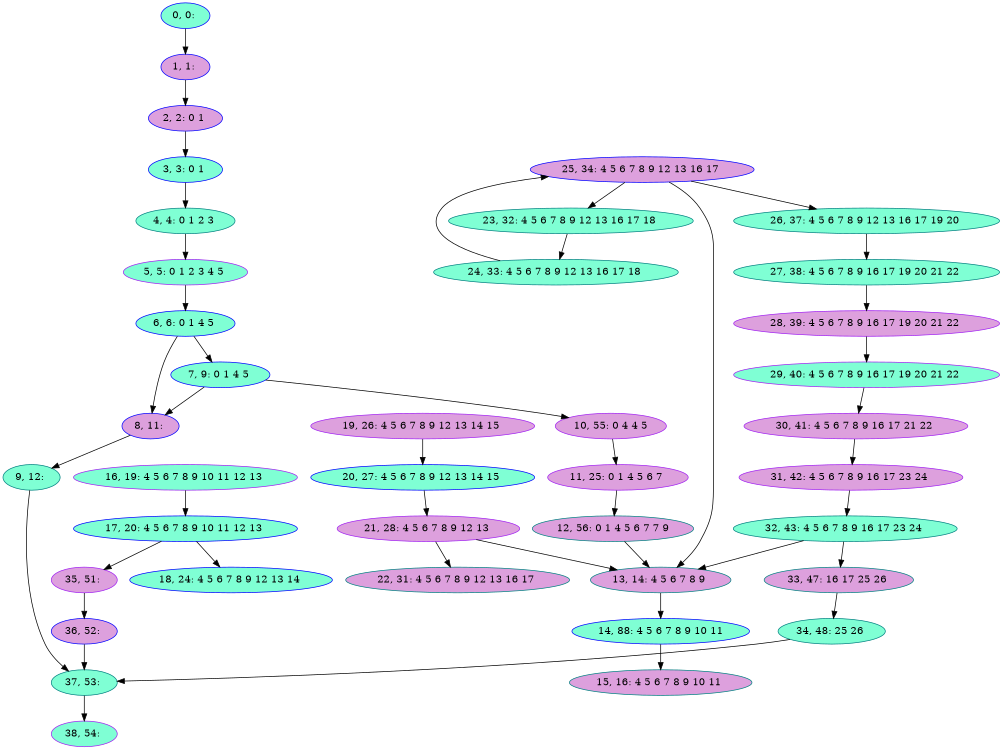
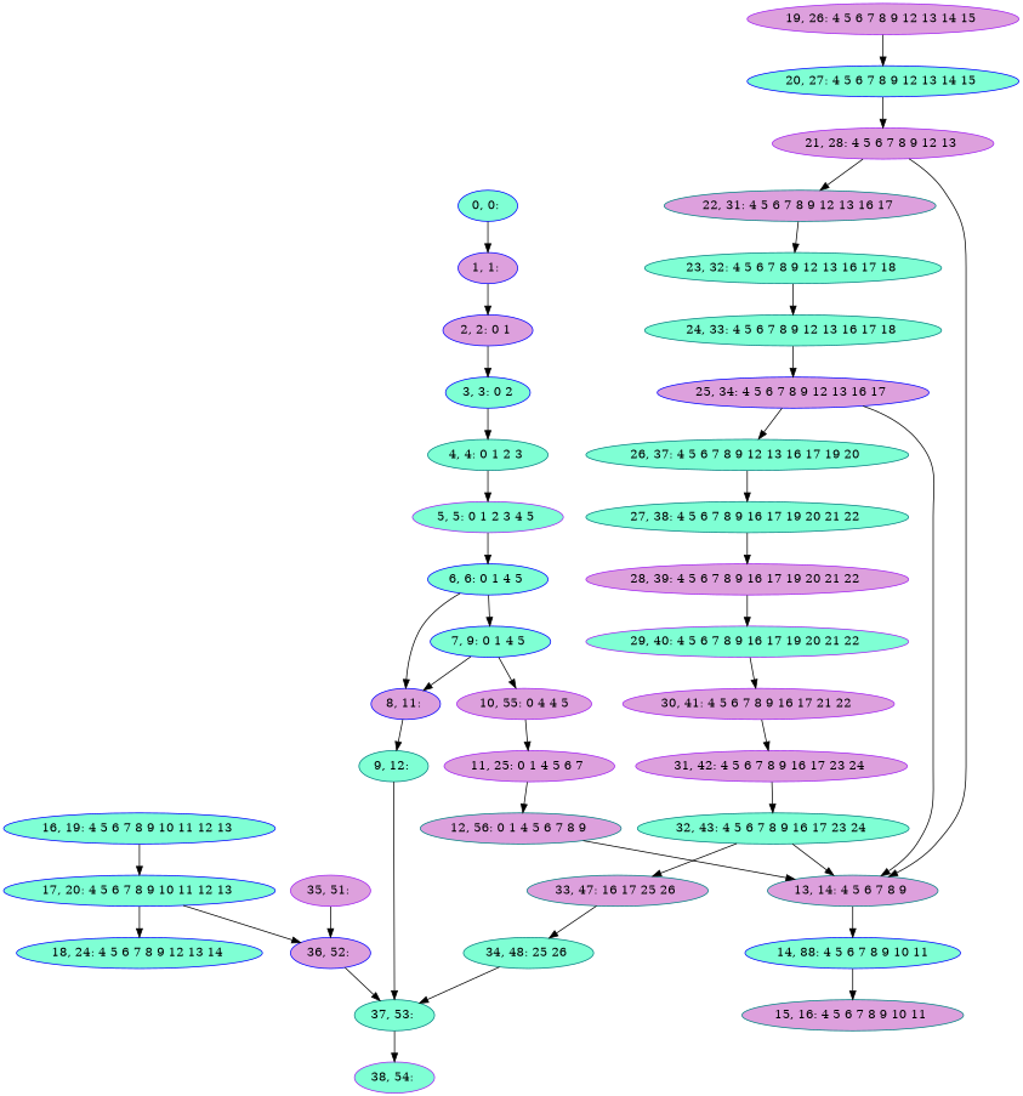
  digraph {
    node [color=teal fillcolor=aquamarine style=filled]
    n1 [color=blue label="0, 0: "]
    n2 [color=blue fillcolor=plum label="1, 1: "]
    n3 [color=blue fillcolor=plum label="2, 2: 0 1 "]
-   n4 [color=blue label="3, 3: 0 1 "]
+   n4 [color=blue label="3, 3: 0 2"]
    n5 [label="4, 4: 0 1 2 3 "]
    n6 [color=purple label="5, 5: 0 1 2 3 4 5 "]
    n7 [color=blue label="6, 6: 0 1 4 5 "]
    n8 [color=blue label="7, 9: 0 1 4 5 "]
    n9 [color=blue fillcolor=plum label="8, 11: "]
    n10 [color=purple fillcolor=plum label="10, 55: 0 4 4 5"]
    n11 [label="9, 12: "]
    n12 [color=purple fillcolor=plum label="11, 25: 0 1 4 5 6 7 "]
    n13 [label="37, 53: "]
    n14 [color=purple label="38, 54: "]
-   n15 [fillcolor=plum label="12, 56: 0 1 4 5 6 7 7 9"]
+   n15 [fillcolor=plum label="12, 56: 0 1 4 5 6 7 8 9 "]
    n16 [fillcolor=plum label="13, 14: 4 5 6 7 8 9 "]
    n17 [color=blue label="14, 88: 4 5 6 7 8 9 10 11"]
    n18 [fillcolor=plum label="15, 16: 4 5 6 7 8 9 10 11 "]
-   n19 [color=purple label="16, 19: 4 5 6 7 8 9 10 11 12 13 "]
+   n19 [color=blue label="16, 19: 4 5 6 7 8 9 10 11 12 13 "]
    n20 [color=blue label="17, 20: 4 5 6 7 8 9 10 11 12 13 "]
    n21 [color=blue label="18, 24: 4 5 6 7 8 9 12 13 14 "]
    n22 [color=purple fillcolor=plum label="35, 51: "]
    n23 [color=blue fillcolor=plum label="36, 52: "]
    n24 [color=purple fillcolor=plum label="19, 26: 4 5 6 7 8 9 12 13 14 15 "]
    n25 [color=blue label="20, 27: 4 5 6 7 8 9 12 13 14 15 "]
    n26 [color=purple fillcolor=plum label="21, 28: 4 5 6 7 8 9 12 13 "]
    n27 [fillcolor=plum label="22, 31: 4 5 6 7 8 9 12 13 16 17 "]
    n28 [label="23, 32: 4 5 6 7 8 9 12 13 16 17 18 "]
    n29 [label="24, 33: 4 5 6 7 8 9 12 13 16 17 18 "]
    n30 [color=blue fillcolor=plum label="25, 34: 4 5 6 7 8 9 12 13 16 17 "]
    n31 [label="26, 37: 4 5 6 7 8 9 12 13 16 17 19 20 "]
    n32 [label="27, 38: 4 5 6 7 8 9 16 17 19 20 21 22 "]
    n33 [color=purple fillcolor=plum label="28, 39: 4 5 6 7 8 9 16 17 19 20 21 22 "]
    n34 [color=purple label="29, 40: 4 5 6 7 8 9 16 17 19 20 21 22 "]
    n35 [color=purple fillcolor=plum label="30, 41: 4 5 6 7 8 9 16 17 21 22 "]
    n36 [color=purple fillcolor=plum label="31, 42: 4 5 6 7 8 9 16 17 23 24 "]
    n37 [label="32, 43: 4 5 6 7 8 9 16 17 23 24 "]
    n38 [fillcolor=plum label="33, 47: 16 17 25 26 "]
    n39 [label="34, 48: 25 26 "]
    n1 -> n2
    n2 -> n3
    n3 -> n4
    n4 -> n5
    n5 -> n6
    n6 -> n7
    n7 -> n8
    n7 -> n9
    n8 -> n9
    n8 -> n10
    n9 -> n11
    n10 -> n12
    n11 -> n13
    n12 -> n15
    n13 -> n14
    n15 -> n16
    n16 -> n17
    n17 -> n18
    n19 -> n20
    n20 -> n21
-   n20 -> n22
+   n20 -> n23
    n22 -> n23
    n23 -> n13
    n24 -> n25
    n25 -> n26
    n26 -> n16
    n26 -> n27
-   n30 -> n28
+   n27 -> n28
    n28 -> n29
    n29 -> n30
    n30 -> n16
    n30 -> n31
    n31 -> n32
    n32 -> n33
    n33 -> n34
    n34 -> n35
    n35 -> n36
    n36 -> n37
    n37 -> n16
    n37 -> n38
    n38 -> n39
    n39 -> n13
  }
